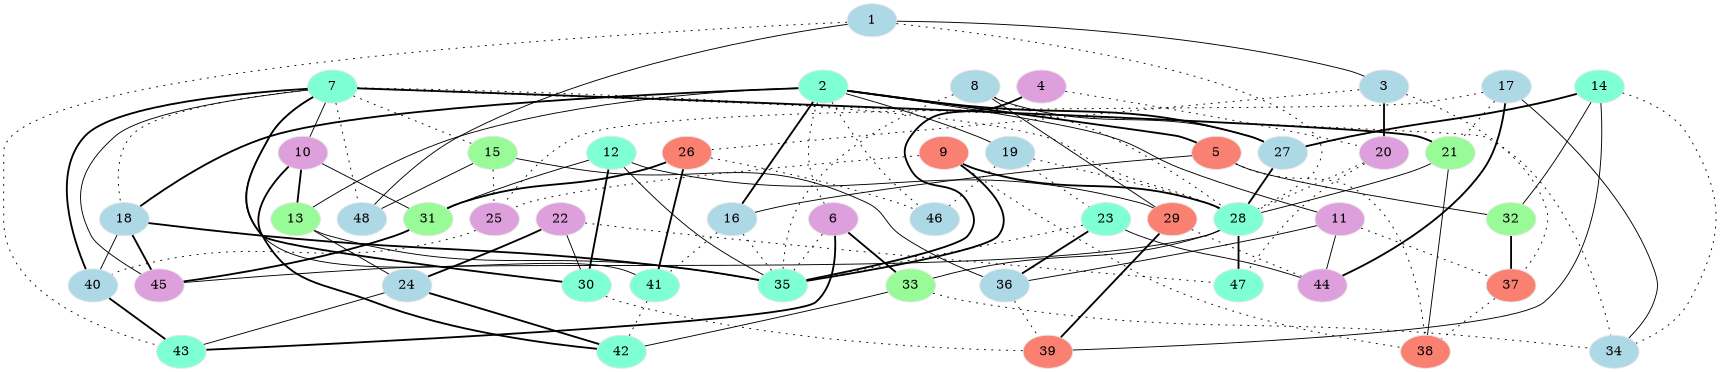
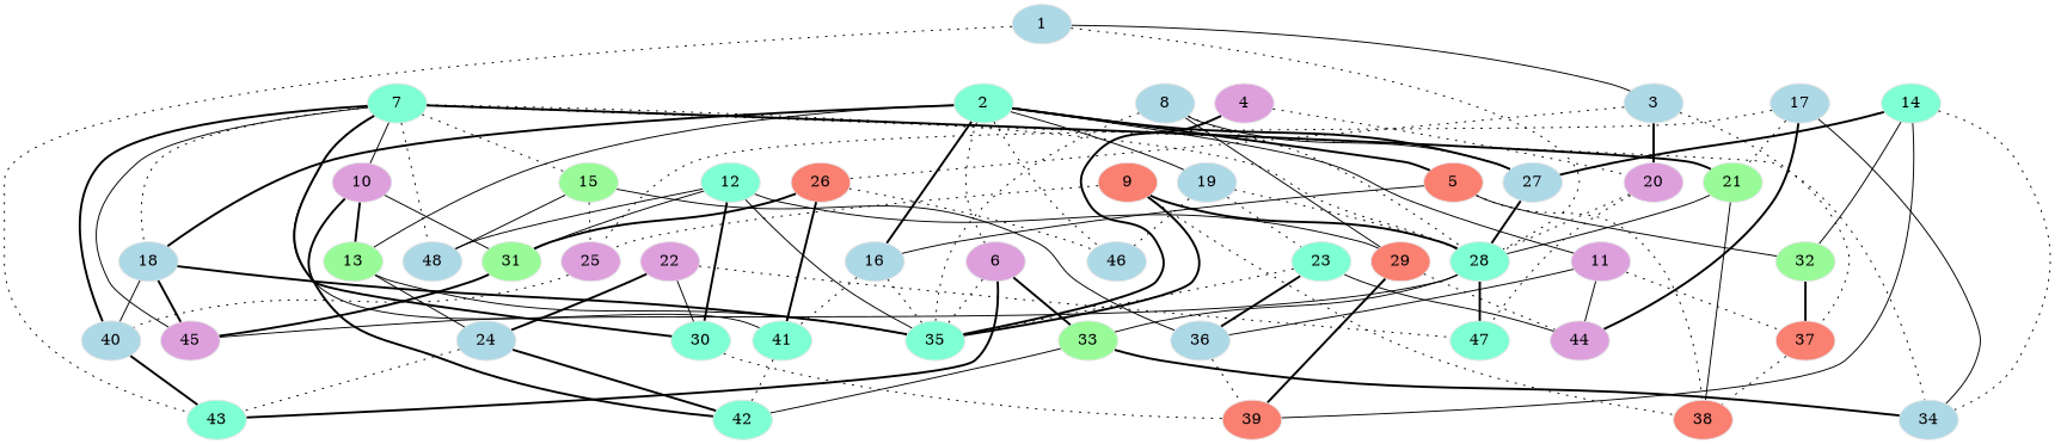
  graph {
    node [color=gray90 fillcolor=lightblue style=filled]
    edge [style=dotted weight=1.0]
    1
    3
    28 [fillcolor=aquamarine]
    43 [fillcolor=aquamarine]
    48
    20 [fillcolor=plum]
    26 [fillcolor=salmon]
    37 [fillcolor=salmon]
    33 [fillcolor=palegreen]
    45 [fillcolor=plum]
    47 [fillcolor=aquamarine]
    2 [fillcolor=aquamarine]
    5 [fillcolor=salmon]
    6 [fillcolor=plum]
    11 [fillcolor=plum]
    13 [fillcolor=palegreen]
    16
    18
    19
    27
    46
    32 [fillcolor=palegreen]
    38 [fillcolor=salmon]
    35 [fillcolor=aquamarine]
    36
    44 [fillcolor=plum]
    24
    41 [fillcolor=aquamarine]
    40
    23 [fillcolor=aquamarine]
    31 [fillcolor=palegreen]
    4 [fillcolor=plum]
    34
    42 [fillcolor=aquamarine]
    7 [fillcolor=aquamarine]
    10 [fillcolor=plum]
    15 [fillcolor=palegreen]
    21 [fillcolor=palegreen]
    30 [fillcolor=aquamarine]
    25 [fillcolor=plum]
    39 [fillcolor=salmon]
    8
    29 [fillcolor=salmon]
    9 [fillcolor=salmon]
    12 [fillcolor=aquamarine]
    14 [fillcolor=aquamarine]
    17
    22 [fillcolor=plum]
    1 -- 3 [style=solid]
    1 -- 28
    1 -- 43
-   1 -- 48 [style=solid]
+   12 -- 48 [style=solid]
    3 -- 20 [style=bold]
    3 -- 26
    3 -- 37
    28 -- 33 [style=solid]
    28 -- 45 [style=solid]
    28 -- 47 [style=bold weight=2.0]
    20 -- 28
    20 -- 47
    26 -- 46
    26 -- 41 [style=bold]
    26 -- 31 [style=bold]
    37 -- 38
-   33 -- 34
+   33 -- 34 [style=bold]
    33 -- 42 [style=solid]
    2 -- 5 [style=bold]
    2 -- 6
    2 -- 11 [style=solid]
    2 -- 13 [style=solid]
    2 -- 16 [style=bold]
    2 -- 18 [style=bold]
    2 -- 19 [style=solid]
    2 -- 27 [style=bold]
    2 -- 46 [weight=2.0]
    5 -- 16 [style=solid]
    5 -- 32 [style=solid]
    5 -- 38
    6 -- 43 [style=bold]
    6 -- 33 [style=bold]
    6 -- 35
    11 -- 37
    11 -- 36 [style=solid]
    11 -- 44 [style=solid]
    13 -- 35 [style=solid]
    13 -- 24 [style=solid]
    16 -- 35
    16 -- 41
    18 -- 45 [style=bold]
    18 -- 35 [style=bold weight=2.0]
    18 -- 40 [style=solid]
    19 -- 28
    19 -- 46
    19 -- 23
    27 -- 28 [style=bold]
    32 -- 37 [style=bold]
    36 -- 39
-   24 -- 43 [style=solid]
+   24 -- 43
    24 -- 42 [style=bold]
    41 -- 42
    40 -- 43 [style=bold]
    23 -- 35
    23 -- 36 [style=bold]
    23 -- 44 [style=solid]
    31 -- 45 [style=bold]
    4 -- 20
    4 -- 35 [style=bold weight=3.0]
    7 -- 28
    7 -- 48 [weight=2.0]
    7 -- 45 [style=solid]
    7 -- 18
    7 -- 41 [style=solid]
    7 -- 40 [style=bold]
    7 -- 34
    7 -- 10 [style=solid]
    7 -- 15
    7 -- 21 [style=bold]
    7 -- 30 [style=bold]
    10 -- 13 [style=bold]
    10 -- 31 [style=solid]
    10 -- 42 [style=bold]
    15 -- 48 [style=solid]
    15 -- 36 [style=solid]
    15 -- 25
    21 -- 28 [style=solid]
    21 -- 38 [style=solid]
    30 -- 39
    25 -- 40
    8 -- 28
    8 -- 27 [style=solid]
    8 -- 35
    8 -- 29 [style=solid]
    29 -- 44
    29 -- 39 [style=bold]
    9 -- 28 [style=bold]
    9 -- 38
    9 -- 35 [style=bold]
    9 -- 25
    12 -- 35 [style=solid]
    12 -- 31 [style=solid]
    12 -- 30 [style=bold]
    12 -- 29 [style=solid]
    14 -- 27 [style=bold]
    14 -- 32 [style=solid]
    14 -- 34
    14 -- 39 [style=solid]
    17 -- 44 [style=bold]
    17 -- 34 [style=solid]
    17 -- 21
    17 -- 25
    22 -- 47
    22 -- 24 [style=bold]
    22 -- 30 [style=solid]
  }
